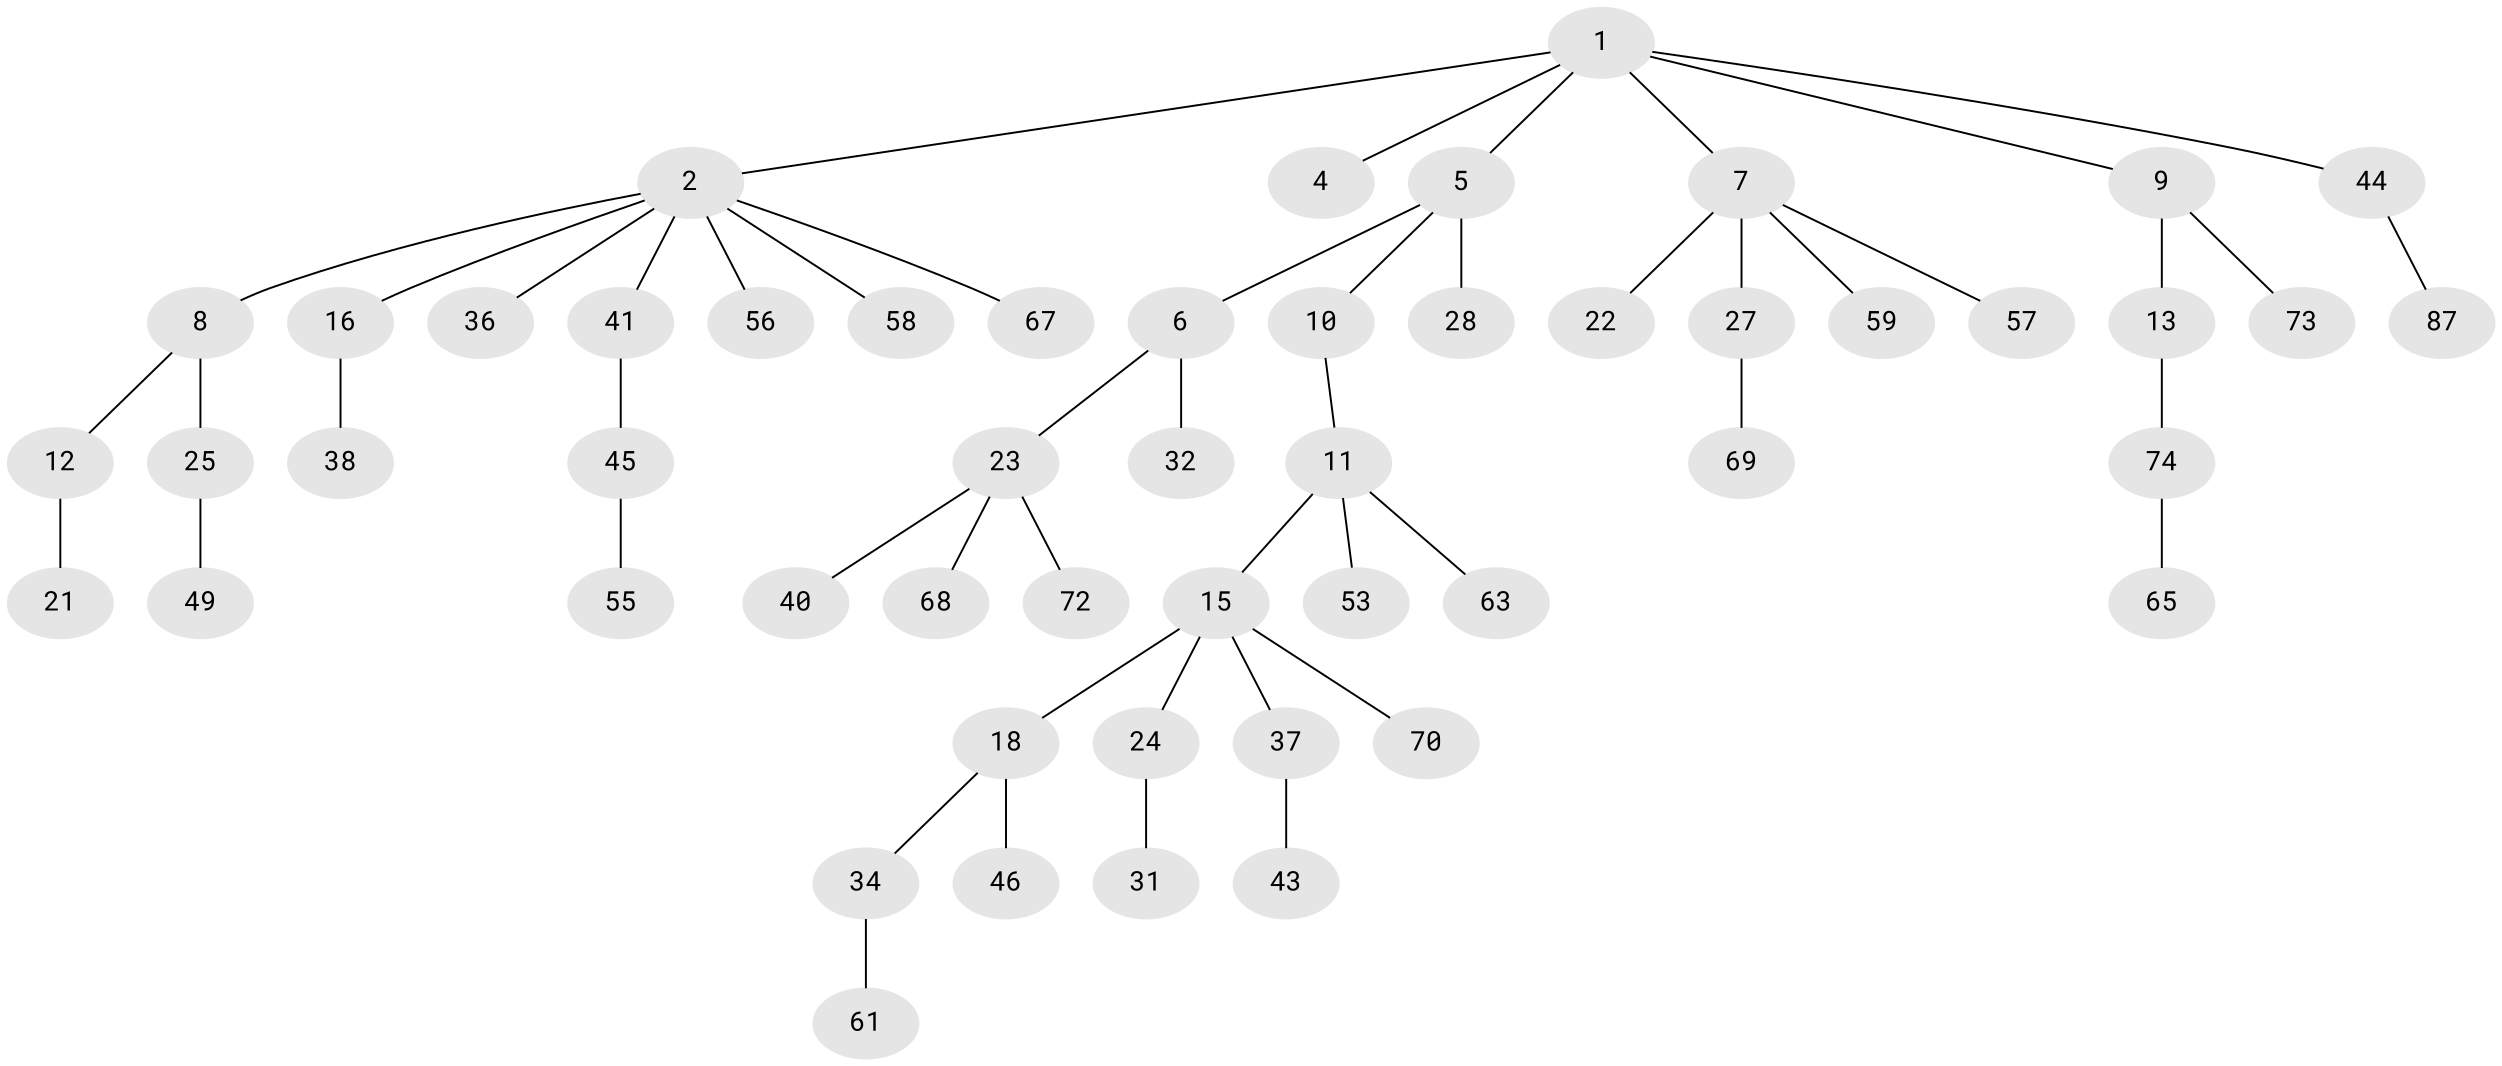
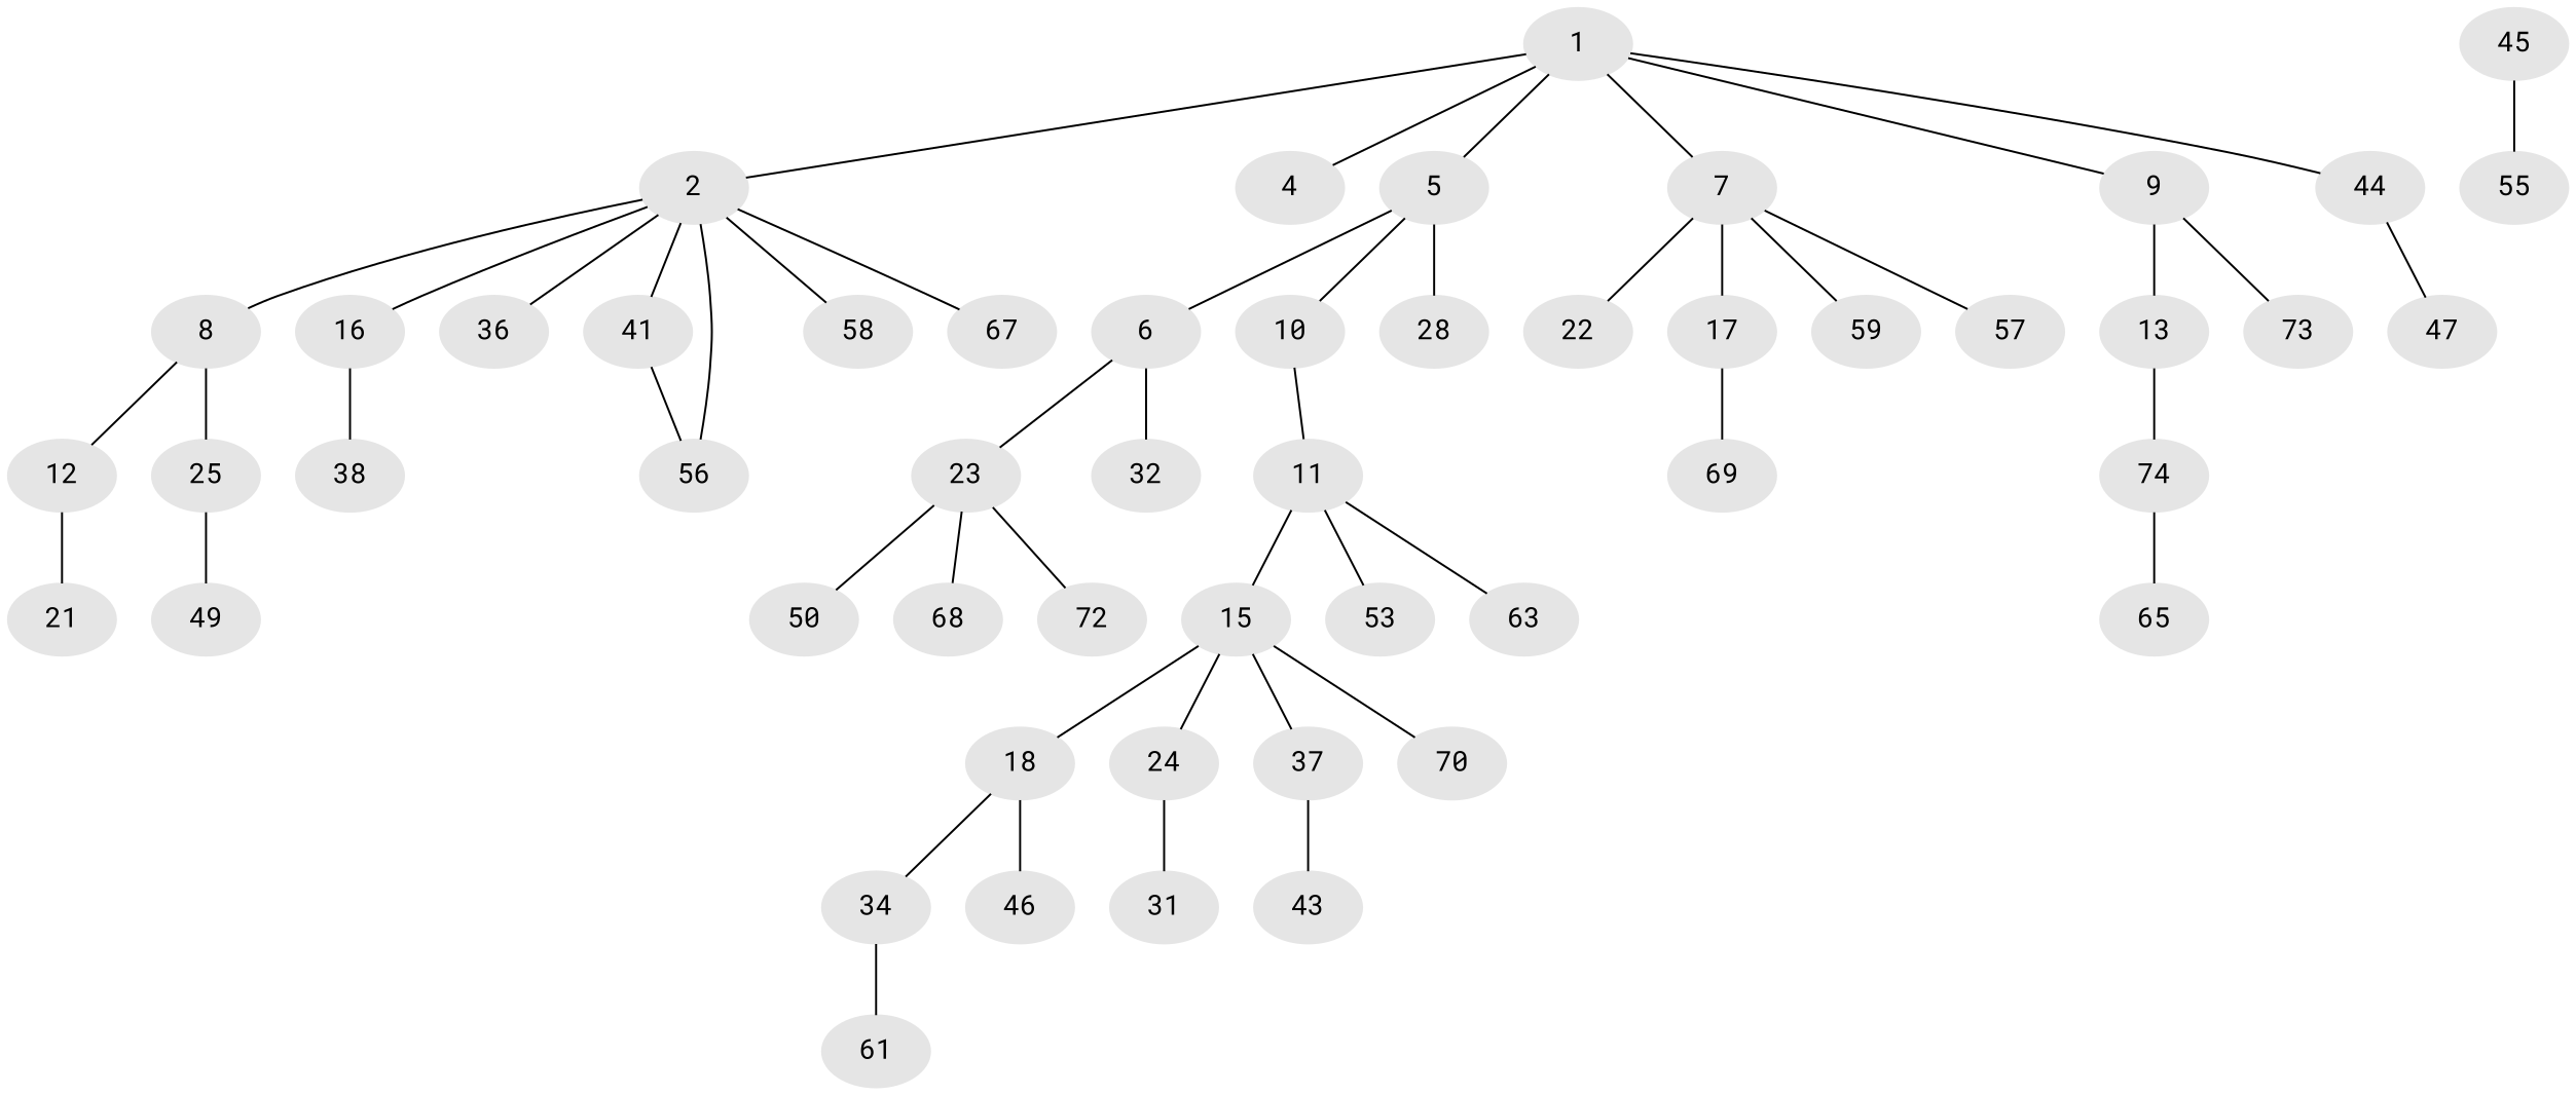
  graph {
    fontname="Roboto Mono"
    node [color=gray90 fontname="Roboto Mono" style=filled]
    edge [fontname="Roboto Mono"]
    1 [super="+3"]
    2 [super="+29"]
    4
    5 [super="+59"]
    7 [super="+71"]
    9
    44 [super="+75"]
    8
    16 [super="+35"]
    36
    41
    56
    58
    67
    6 [super="+19"]
    10 [super="+40"]
    28
    22
-   27 [super="+54"]
+   27 [super="+54" label=17]
    n20 [label=59]
    57
    13 [super="+33"]
    73 [super="+74"]
-   47 [label=87]
+   47
    12 [super="+42"]
    25 [super="+60"]
    38
    45 [super="+62"]
    23 [super="+26"]
    32
    11 [super="+20"]
-   50 [label=40]
+   50
    68
    72
    69
    21
    49 [super="+64"]
    n38 [label=74 super="+30"]
    15 [super="+17"]
    53
    63
    18 [super="+39"]
    24 [super="+66"]
    37
    70
    65
    34 [super="+51"]
    46 [super="+48"]
    31
    43
    61
    55
    1 -- 2
    1 -- 4
    1 -- 5
    1 -- 7
    1 -- 9
    1 -- 44
    2 -- 8
    2 -- 16
    2 -- 36
    2 -- 41
    2 -- 56
    2 -- 58
    2 -- 67
    5 -- 6
    5 -- 10
    5 -- 28
    7 -- 22
    7 -- 27
    7 -- n20
    7 -- 57
    9 -- 13
    9 -- 73
    44 -- 47
    8 -- 12
    8 -- 25
    16 -- 38
-   41 -- 45
+   41 -- 56
    6 -- 23
    6 -- 32
    10 -- 11
    27 -- 69
    13 -- n38
    12 -- 21
    25 -- 49
    45 -- 55
    23 -- 50
    23 -- 68
    23 -- 72
    11 -- 15
    11 -- 53
    11 -- 63
    n38 -- 65
    15 -- 18
    15 -- 24
    15 -- 37
    15 -- 70
    18 -- 34
    18 -- 46
    24 -- 31
    37 -- 43
    34 -- 61
  }
